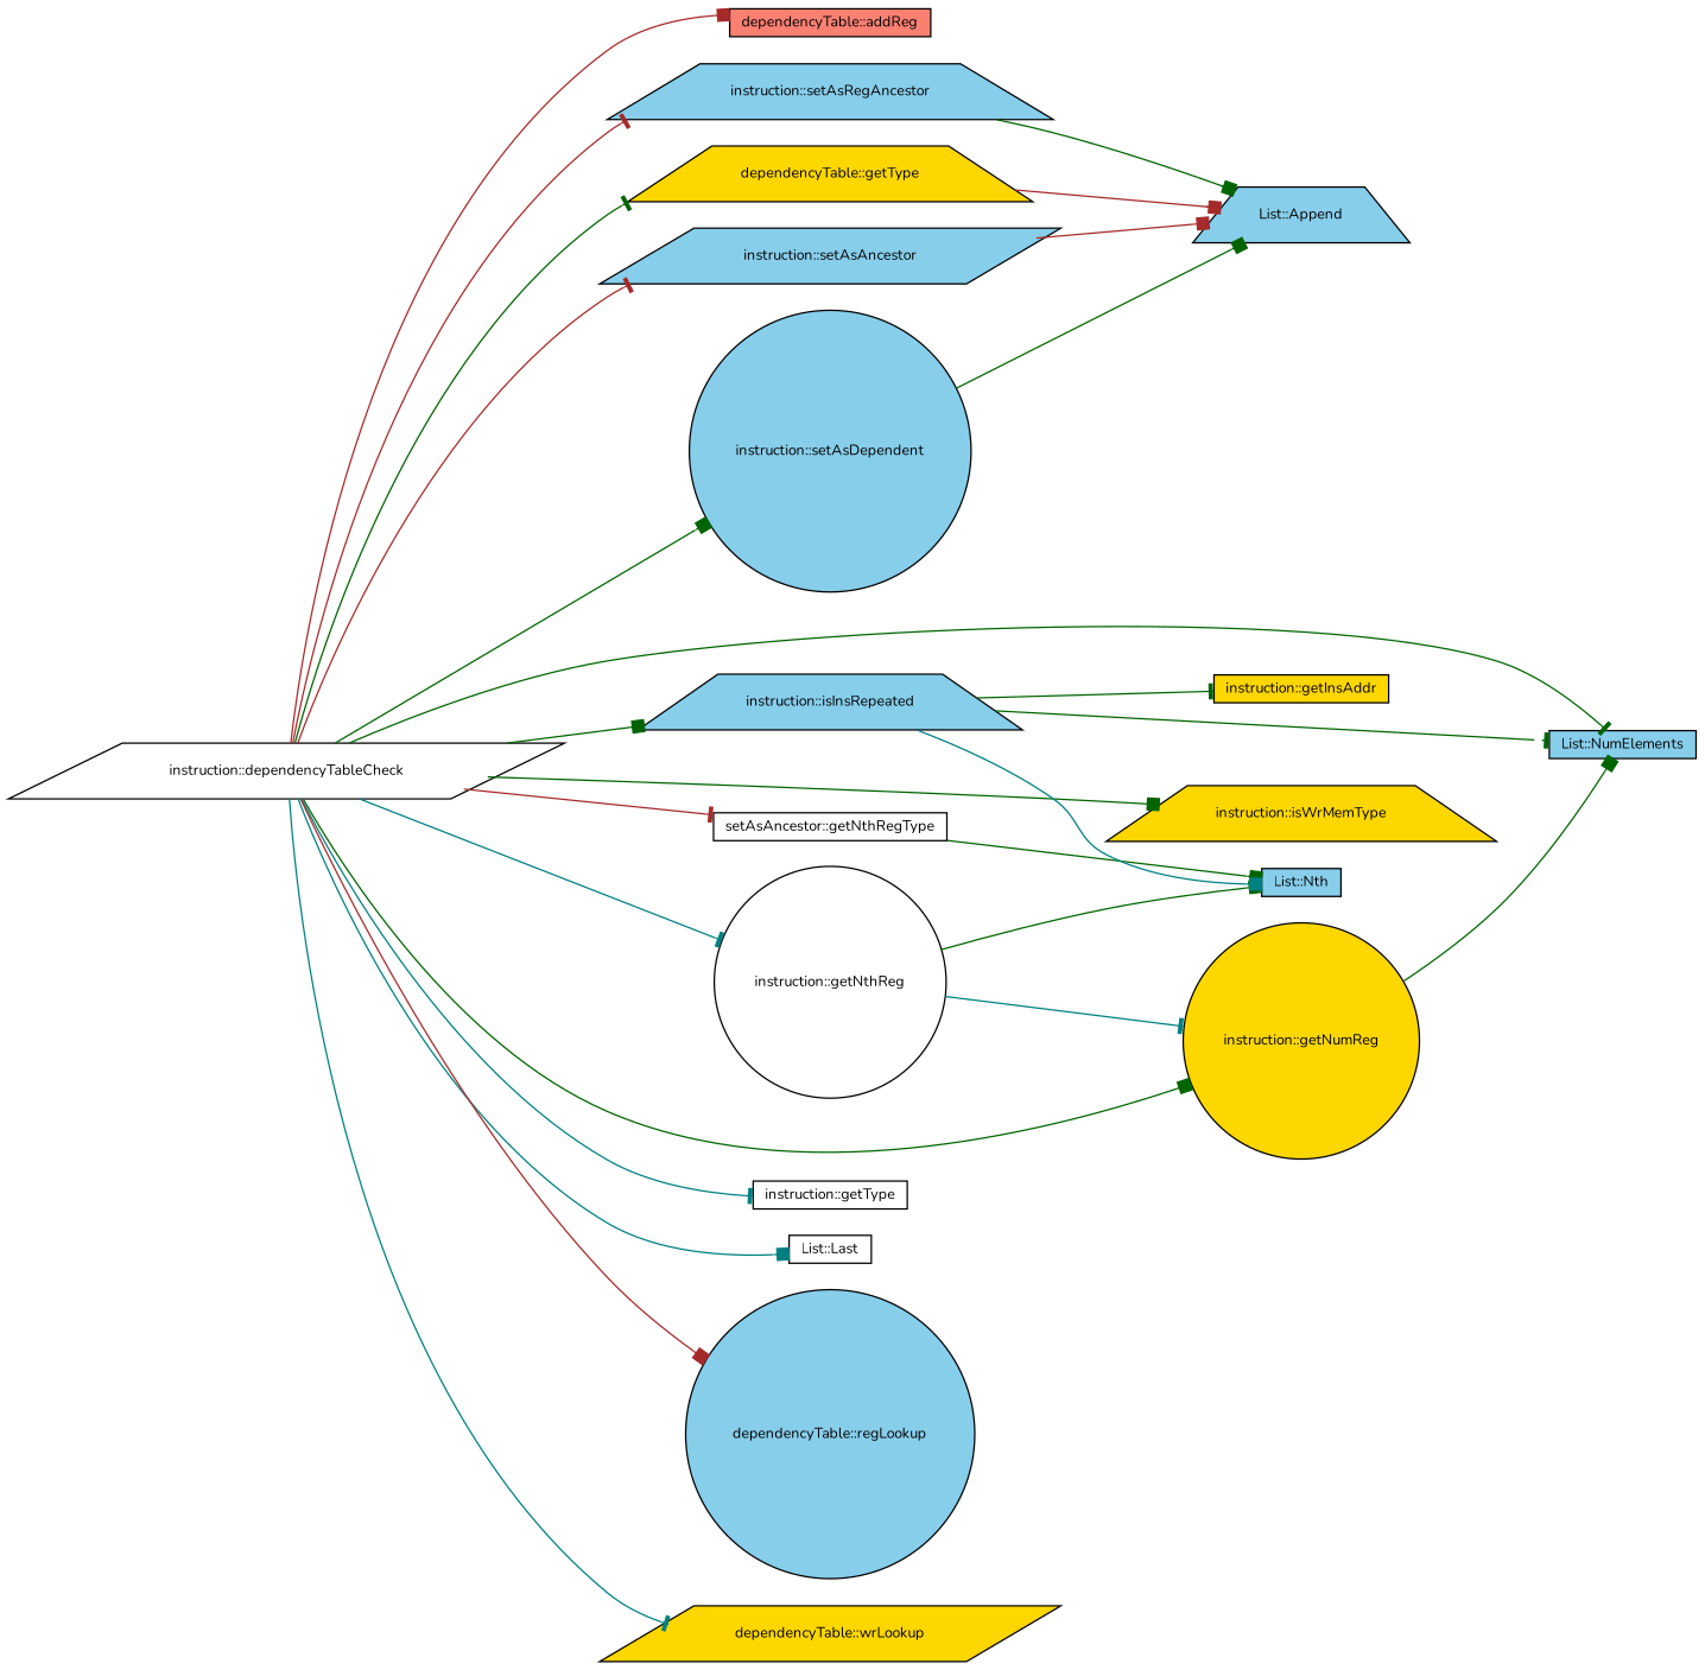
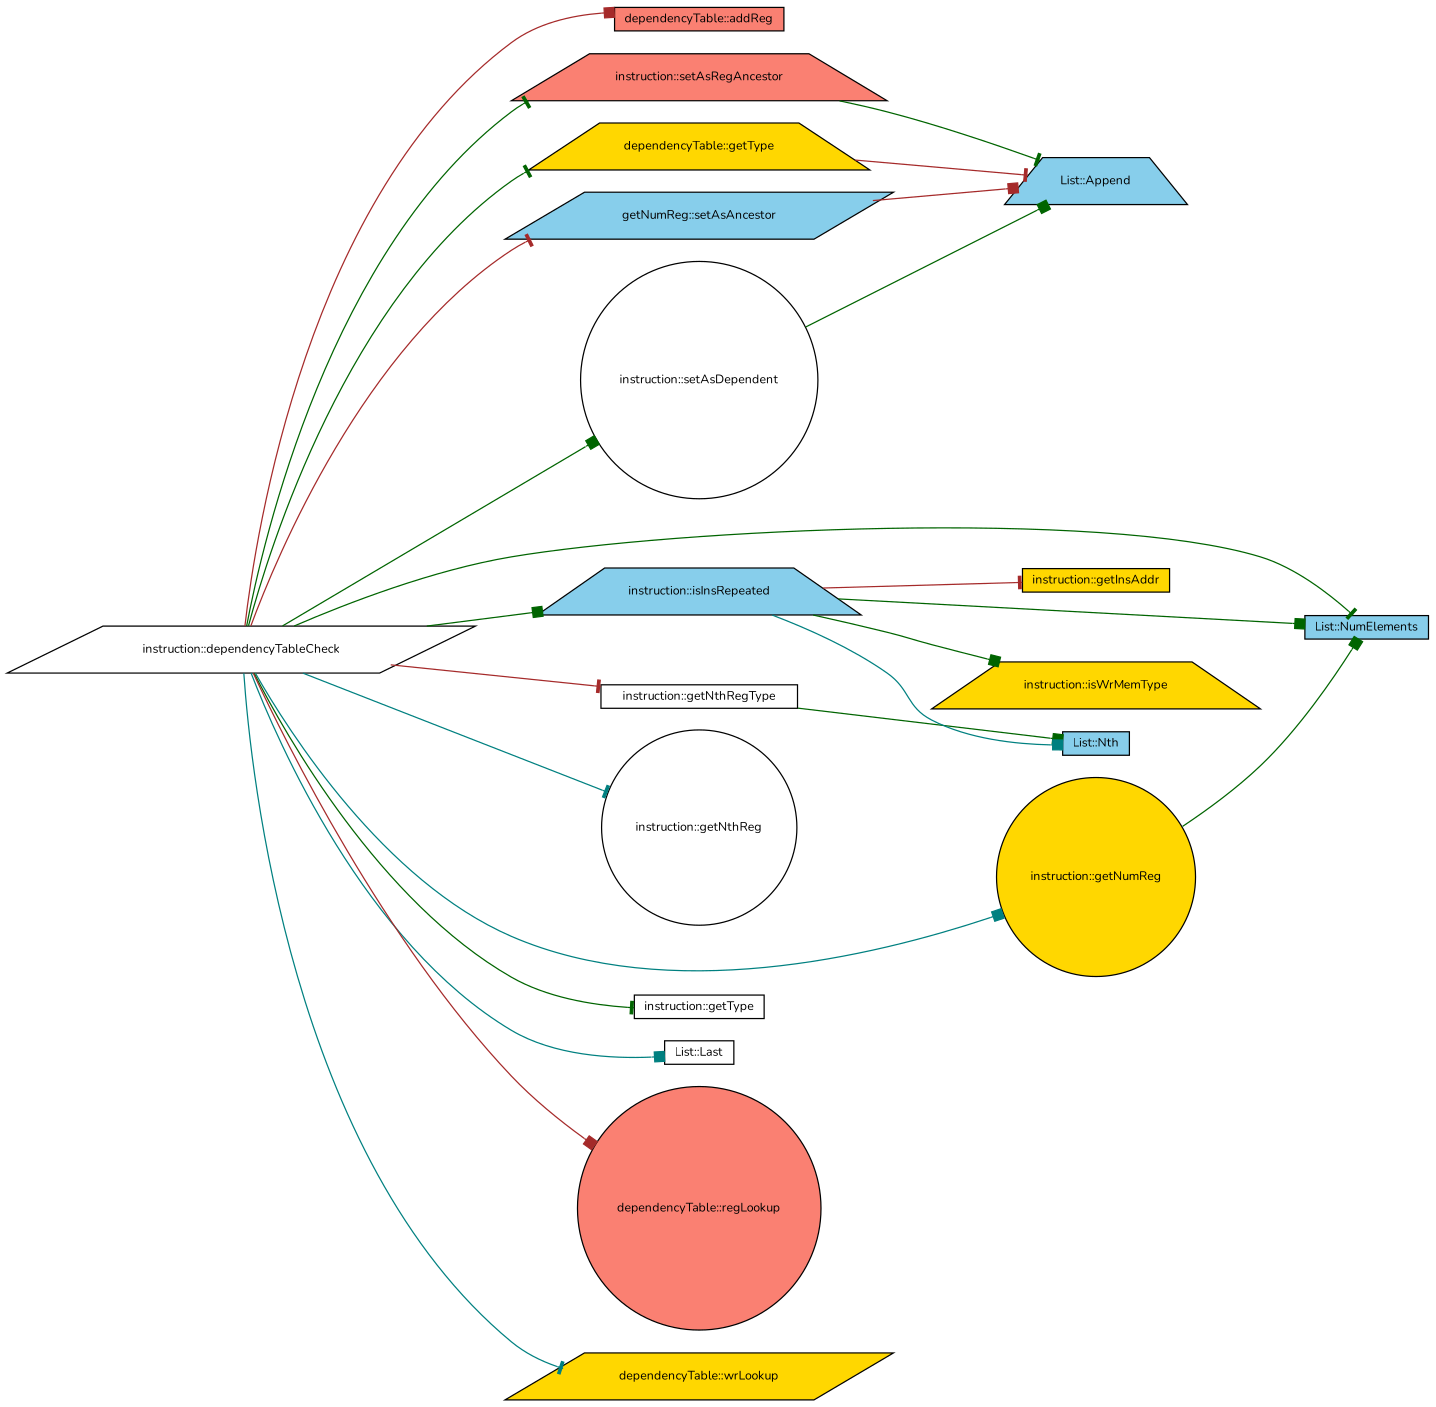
  digraph {
    fontname=Nunito
    rankdir=LR
    node [color=black fillcolor=white fontname=Nunito fontsize=10 shape=box style=filled]
    edge [arrowhead=box color=darkgreen fontname=Nunito fontsize=10 labelfontname=Helvetica labelfontsize=10 style=solid]
    n1 [fontcolor=black height=0.2 label="instruction::dependencyTableCheck" shape=parallelogram width=0.4]
    n2 [fillcolor=salmon height=0.2 label="dependencyTable::addReg" width=0.4]
    n3 [fillcolor=gold height=0.2 label="dependencyTable::getType" shape=trapezium width=0.4]
    n4 [height=0.2 label="instruction::getNthReg" shape=circle width=0.4]
    n5 [fillcolor=gold height=0.2 label="instruction::getNumReg" shape=circle width=0.4]
    n6 [fillcolor=skyblue height=0.2 label="List::NumElements" width=0.4]
-   n7 [height=0.2 label="setAsAncestor::getNthRegType" width=0.4]
+   n7 [height=0.2 label="instruction::getNthRegType" width=0.4]
    n8 [height=0.2 label="instruction::getType" width=0.4]
    n9 [fillcolor=skyblue height=0.2 label="instruction::isInsRepeated" shape=trapezium width=0.4]
    n10 [fillcolor=gold height=0.2 label="instruction::isWrMemType" shape=trapezium width=0.4]
    n11 [height=0.2 label="List::Last" width=0.4]
-   n12 [fillcolor=skyblue height=0.2 label="dependencyTable::regLookup" shape=circle width=0.4]
-   n13 [fillcolor=skyblue height=0.2 label="instruction::setAsAncestor" shape=parallelogram width=0.4]
-   n14 [fillcolor=skyblue height=0.2 label="instruction::setAsDependent" shape=circle width=0.4]
-   n15 [fillcolor=skyblue height=0.2 label="instruction::setAsRegAncestor" shape=trapezium width=0.4]
+   n12 [fillcolor=salmon height=0.2 label="dependencyTable::regLookup" shape=circle width=0.4]
+   n13 [fillcolor=skyblue height=0.2 label="getNumReg::setAsAncestor" shape=parallelogram width=0.4]
+   n14 [height=0.2 label="instruction::setAsDependent" shape=circle width=0.4]
+   n15 [fillcolor=salmon height=0.2 label="instruction::setAsRegAncestor" shape=trapezium width=0.4]
    n16 [fillcolor=gold height=0.2 label="dependencyTable::wrLookup" shape=parallelogram width=0.4]
    n17 [fillcolor=skyblue height=0.2 label="List::Append" shape=trapezium width=0.4]
    n18 [fillcolor=skyblue height=0.2 label="List::Nth" width=0.4]
    n19 [fillcolor=gold height=0.2 label="instruction::getInsAddr" width=0.4]
    n1 -> n2 [color=brown]
    n1 -> n3 [arrowhead=tee]
    n1 -> n4 [arrowhead=tee color=teal]
-   n1 -> n5
+   n1 -> n5 [color=teal]
    n1 -> n6 [arrowhead=tee]
    n1 -> n7 [arrowhead=tee color=brown]
-   n1 -> n8 [arrowhead=tee color=teal]
+   n1 -> n8 [arrowhead=tee]
    n1 -> n9
-   n1 -> n10
+   n9 -> n10
    n1 -> n11 [color=teal]
    n1 -> n12 [color=brown]
    n1 -> n13 [arrowhead=tee color=brown]
    n1 -> n14
-   n1 -> n15 [arrowhead=tee color=brown]
+   n1 -> n15 [arrowhead=tee]
    n1 -> n16 [arrowhead=tee color=teal]
-   n3 -> n17 [color=brown]
-   n4 -> n5 [arrowhead=tee color=teal]
-   n4 -> n18
+   n3 -> n17 [arrowhead=tee color=brown]
    n5 -> n6
    n7 -> n18
-   n9 -> n6 [arrowhead=tee]
+   n9 -> n6
    n9 -> n18 [color=teal]
-   n9 -> n19 [arrowhead=tee]
+   n9 -> n19 [arrowhead=tee color=brown]
    n13 -> n17 [color=brown]
    n14 -> n17
-   n15 -> n17
+   n15 -> n17 [arrowhead=tee]
  }
